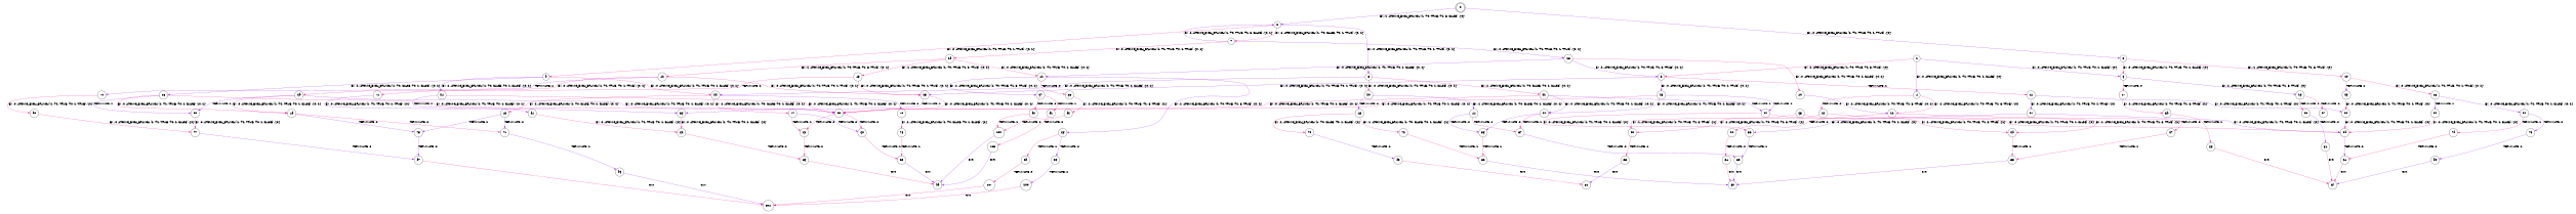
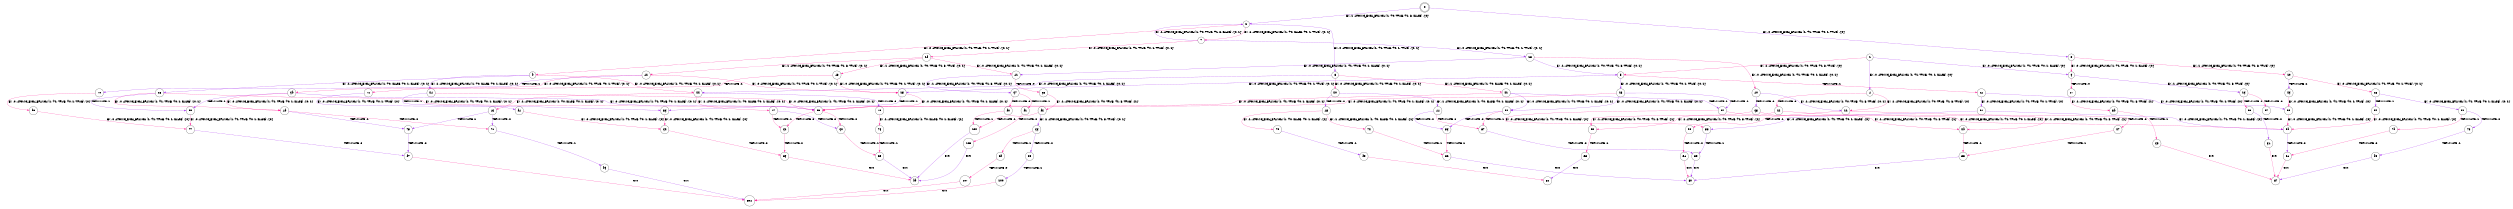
  digraph {
    fontname="DejaVu Sans"
    node [fontname="DejaVu Sans" shape=circle]
    edge [color=deeppink fontname="DejaVu Sans"]
    0 [peripheries=2]
    2
    3
    1
    4
    5
    6
    7
    8
    9
    10
    11
    12
    13
    14
    15
    16
    17
    18
    19
    20
    21
    22
    23
    24
    25
    26
    27
    28
    29
    30
    31
    32
    33
    34
    35
    36
    37
    38
    39
    40
    41
    42
    43
    44
    45
    46
    47
    48
    49
    50
    51
    52
    53
    54
    55
    56
    57
    58
    59
    60
    61
    62
    64
    63
    65
    66
    67
    68
    69
    70
    71
    72
    73
    74
    75
    76
    77
    78
    79
    80
    81
    82
    83
    84
    85
    86
    87
    88
    89
    90
    91
    92
    93
    94
    95
    96
    97
    98
    99
    100
    n102 [label=107]
    102
    103
    n105 [label=504]
    0 -> 2 [color=purple label="EX !1 !ATOMIC_EXCH_BRANCH (1, +0, TRUE, +1, 3, FALSE) !{0}"]
    0 -> 3 [color=purple label="EX !0 !ATOMIC_EXCH_BRANCH (1, +1, TRUE, +0, 1, TRUE) !{0}"]
    2 -> 7 [label="EX !1 !ATOMIC_EXCH_BRANCH (1, +0, FALSE, +0, 1, TRUE) !{0, 1}"]
    2 -> 8 [color=purple label="EX !0 !ATOMIC_EXCH_BRANCH (1, +1, TRUE, +0, 1, TRUE) !{0, 1}"]
    2 -> 9 [label="EX !0 !ATOMIC_EXCH_BRANCH (1, +1, TRUE, +0, 1, TRUE) !{0, 1}"]
    3 -> 6 [label="EX !0 !ATOMIC_EXCH_BRANCH (1, +1, TRUE, +0, 1, FALSE) !{0}"]
    3 -> 10 [label="EX !1 !ATOMIC_EXCH_BRANCH (1, +0, TRUE, +1, 3, TRUE) !{0}"]
    1 -> 4 [color=purple label="EX !0 !ATOMIC_EXCH_BRANCH (1, +1, TRUE, +0, 1, FALSE) !{0}"]
    1 -> 5 [label="EX !1 !ATOMIC_EXCH_BRANCH (1, +0, TRUE, +1, 3, TRUE) !{0}"]
    1 -> 6 [color=purple label="EX !0 !ATOMIC_EXCH_BRANCH (1, +1, TRUE, +0, 1, FALSE) !{0}"]
    4 -> 11 [label="EX !1 !ATOMIC_EXCH_BRANCH (1, +0, TRUE, +1, 3, TRUE) !{0}"]
    4 -> 12 [label="TERMINATE !0"]
    5 -> 13 [color=purple label="EX !0 !ATOMIC_EXCH_BRANCH (1, +1, TRUE, +0, 1, TRUE) !{0, 1}"]
    5 -> 14 [label="TERMINATE !1"]
    5 -> 15 [color=purple label="EX !0 !ATOMIC_EXCH_BRANCH (1, +1, TRUE, +0, 1, TRUE) !{0, 1}"]
    6 -> 16 [color=purple label="EX !1 !ATOMIC_EXCH_BRANCH (1, +0, TRUE, +1, 3, TRUE) !{0}"]
    6 -> 17 [label="TERMINATE !0"]
    7 -> 2 [color=purple label="EX !1 !ATOMIC_EXCH_BRANCH (1, +0, TRUE, +1, 3, FALSE) !{0, 1}"]
    7 -> 18 [color=purple label="EX !0 !ATOMIC_EXCH_BRANCH (1, +1, TRUE, +0, 1, TRUE) !{0, 1}"]
    7 -> 19 [label="EX !0 !ATOMIC_EXCH_BRANCH (1, +1, TRUE, +0, 1, TRUE) !{0, 1}"]
    8 -> 20 [label="EX !0 !ATOMIC_EXCH_BRANCH (1, +1, TRUE, +0, 1, FALSE) !{0, 1}"]
    8 -> 21 [label="EX !1 !ATOMIC_EXCH_BRANCH (1, +0, FALSE, +0, 1, FALSE) !{0, 1}"]
    8 -> 22 [color=purple label="EX !0 !ATOMIC_EXCH_BRANCH (1, +1, TRUE, +0, 1, FALSE) !{0, 1}"]
    9 -> 22 [label="EX !0 !ATOMIC_EXCH_BRANCH (1, +1, TRUE, +0, 1, FALSE) !{0, 1}"]
    9 -> 23 [color=purple label="EX !1 !ATOMIC_EXCH_BRANCH (1, +0, FALSE, +0, 1, FALSE) !{0, 1}"]
    9 -> 24 [color=purple label="EX !1 !ATOMIC_EXCH_BRANCH (1, +0, FALSE, +0, 1, FALSE) !{0, 1}"]
    10 -> 25 [label="EX !0 !ATOMIC_EXCH_BRANCH (1, +1, TRUE, +0, 1, TRUE) !{0, 1}"]
    10 -> 26 [color=purple label="TERMINATE !1"]
    11 -> 27 [label="TERMINATE !0"]
    11 -> 28 [label="TERMINATE !1"]
    12 -> 29 [label="EX !1 !ATOMIC_EXCH_BRANCH (1, +0, TRUE, +1, 3, TRUE) !{1}"]
    12 -> 30 [label="EX !1 !ATOMIC_EXCH_BRANCH (1, +0, TRUE, +1, 3, TRUE) !{1}"]
    13 -> 31 [color=purple label="EX !0 !ATOMIC_EXCH_BRANCH (1, +1, TRUE, +0, 1, FALSE) !{0, 1}"]
    13 -> 32 [color=purple label="TERMINATE !1"]
    13 -> 33 [label="EX !0 !ATOMIC_EXCH_BRANCH (1, +1, TRUE, +0, 1, FALSE) !{0, 1}"]
    14 -> 34 [color=purple label="EX !0 !ATOMIC_EXCH_BRANCH (1, +1, TRUE, +0, 1, TRUE) !{0}"]
    14 -> 35 [color=purple label="EX !0 !ATOMIC_EXCH_BRANCH (1, +1, TRUE, +0, 1, TRUE) !{0}"]
    15 -> 33 [label="EX !0 !ATOMIC_EXCH_BRANCH (1, +1, TRUE, +0, 1, FALSE) !{0, 1}"]
    15 -> 36 [color=purple label="TERMINATE !1"]
    16 -> 37 [label="TERMINATE !0"]
    16 -> 38 [label="TERMINATE !1"]
    17 -> 39 [label="EX !1 !ATOMIC_EXCH_BRANCH (1, +0, TRUE, +1, 3, TRUE) !{1}"]
    18 -> 5 [color=purple label="EX !1 !ATOMIC_EXCH_BRANCH (1, +0, TRUE, +1, 3, TRUE) !{0, 1}"]
    18 -> 40 [label="EX !0 !ATOMIC_EXCH_BRANCH (1, +1, TRUE, +0, 1, FALSE) !{0, 1}"]
    18 -> 41 [color=purple label="EX !0 !ATOMIC_EXCH_BRANCH (1, +1, TRUE, +0, 1, FALSE) !{0, 1}"]
    19 -> 41 [label="EX !0 !ATOMIC_EXCH_BRANCH (1, +1, TRUE, +0, 1, FALSE) !{0, 1}"]
    19 -> 42 [label="EX !1 !ATOMIC_EXCH_BRANCH (1, +0, TRUE, +1, 3, TRUE) !{0, 1}"]
    19 -> 43 [label="EX !1 !ATOMIC_EXCH_BRANCH (1, +0, TRUE, +1, 3, TRUE) !{0, 1}"]
    20 -> 44 [color=purple label="EX !1 !ATOMIC_EXCH_BRANCH (1, +0, FALSE, +0, 1, FALSE) !{0, 1}"]
    20 -> 45 [color=purple label="TERMINATE !0"]
    21 -> 31 [color=purple label="EX !0 !ATOMIC_EXCH_BRANCH (1, +1, TRUE, +0, 1, FALSE) !{0, 1}"]
    21 -> 32 [color=purple label="TERMINATE !1"]
    21 -> 33 [label="EX !0 !ATOMIC_EXCH_BRANCH (1, +1, TRUE, +0, 1, FALSE) !{0, 1}"]
    22 -> 46 [label="EX !1 !ATOMIC_EXCH_BRANCH (1, +0, FALSE, +0, 1, FALSE) !{0, 1}"]
    22 -> 47 [label="EX !1 !ATOMIC_EXCH_BRANCH (1, +0, FALSE, +0, 1, FALSE) !{0, 1}"]
    22 -> 48 [color=purple label="TERMINATE !0"]
    23 -> 33 [label="EX !0 !ATOMIC_EXCH_BRANCH (1, +1, TRUE, +0, 1, FALSE) !{0, 1}"]
    23 -> 49 [label="EX !0 !ATOMIC_EXCH_BRANCH (1, +1, TRUE, +0, 1, FALSE) !{0, 1}"]
    23 -> 50 [color=purple label="TERMINATE !1"]
    24 -> 33 [label="EX !0 !ATOMIC_EXCH_BRANCH (1, +1, TRUE, +0, 1, FALSE) !{0, 1}"]
    24 -> 36 [color=purple label="TERMINATE !1"]
    25 -> 51 [color=purple label="EX !0 !ATOMIC_EXCH_BRANCH (1, +1, TRUE, +0, 1, FALSE) !{0, 1}"]
    25 -> 52 [color=purple label="TERMINATE !1"]
    26 -> 35 [label="EX !0 !ATOMIC_EXCH_BRANCH (1, +1, TRUE, +0, 1, TRUE) !{0}"]
    27 -> 53 [label="TERMINATE !1"]
    28 -> 54 [label="TERMINATE !0"]
    29 -> 53 [label="TERMINATE !1"]
    30 -> 55 [label="TERMINATE !1"]
    31 -> 56 [color=purple label="TERMINATE !0"]
    31 -> 57 [label="TERMINATE !1"]
    32 -> 58 [label="EX !0 !ATOMIC_EXCH_BRANCH (1, +1, TRUE, +0, 1, FALSE) !{0}"]
    32 -> 59 [label="EX !0 !ATOMIC_EXCH_BRANCH (1, +1, TRUE, +0, 1, FALSE) !{0}"]
    33 -> 60 [label="TERMINATE !0"]
    33 -> 61 [label="TERMINATE !3"]
    34 -> 58 [color=purple label="EX !0 !ATOMIC_EXCH_BRANCH (1, +1, TRUE, +0, 1, FALSE) !{0}"]
    34 -> 59 [color=purple label="EX !0 !ATOMIC_EXCH_BRANCH (1, +1, TRUE, +0, 1, FALSE) !{0}"]
    35 -> 59 [label="EX !0 !ATOMIC_EXCH_BRANCH (1, +1, TRUE, +0, 1, FALSE) !{0}"]
    36 -> 62 [label="EX !0 !ATOMIC_EXCH_BRANCH (1, +1, TRUE, +0, 1, FALSE) !{0}"]
    38 -> 64 [color=purple label="TERMINATE !0"]
    39 -> 63 [label="TERMINATE !1"]
    40 -> 11 [color=purple label="EX !1 !ATOMIC_EXCH_BRANCH (1, +0, TRUE, +1, 3, TRUE) !{0, 1}"]
-   41 -> 66 [color=purple label="EX !1 !ATOMIC_EXCH_BRANCH (1, +0, TRUE, +1, 3, TRUE) !{0, 1}"]
+   40 -> 65 [color=purple label="TERMINATE !0"]
+   92 -> 66 [color=purple label="EX !1 !ATOMIC_EXCH_BRANCH (1, +0, TRUE, +1, 3, TRUE) !{0, 1}"]
    41 -> 67 [color=purple label="EX !1 !ATOMIC_EXCH_BRANCH (1, +0, TRUE, +1, 3, TRUE) !{0, 1}"]
    41 -> 68 [label="TERMINATE !0"]
    42 -> 15 [label="EX !0 !ATOMIC_EXCH_BRANCH (1, +1, TRUE, +0, 1, TRUE) !{0, 1}"]
    42 -> 69 [label="EX !0 !ATOMIC_EXCH_BRANCH (1, +1, TRUE, +0, 1, TRUE) !{0, 1}"]
    42 -> 70 [color=purple label="TERMINATE !1"]
    43 -> 15 [label="EX !0 !ATOMIC_EXCH_BRANCH (1, +1, TRUE, +0, 1, TRUE) !{0, 1}"]
    43 -> 71 [label="TERMINATE !1"]
    44 -> 56 [color=purple label="TERMINATE !0"]
    44 -> 57 [label="TERMINATE !1"]
    45 -> 72 [label="EX !1 !ATOMIC_EXCH_BRANCH (1, +0, FALSE, +0, 1, FALSE) !{1}"]
    45 -> 73 [label="EX !1 !ATOMIC_EXCH_BRANCH (1, +0, FALSE, +0, 1, FALSE) !{1}"]
    46 -> 74 [color=purple label="TERMINATE !0"]
    46 -> 75 [color=purple label="TERMINATE !1"]
    47 -> 60 [color=purple label="TERMINATE !0"]
    47 -> 61 [label="TERMINATE !1"]
    48 -> 76 [label="EX !1 !ATOMIC_EXCH_BRANCH (1, +0, FALSE, +0, 1, FALSE) !{1}"]
    49 -> 74 [label="TERMINATE !0"]
    49 -> 75 [color=purple label="TERMINATE !1"]
    50 -> 77 [label="EX !0 !ATOMIC_EXCH_BRANCH (1, +1, TRUE, +0, 1, FALSE) !{0}"]
    51 -> 78 [color=purple label="TERMINATE !0"]
    51 -> 79 [label="TERMINATE !1"]
    52 -> 59 [label="EX !0 !ATOMIC_EXCH_BRANCH (1, +1, TRUE, +0, 1, FALSE) !{0}"]
    53 -> 80 [color=purple label=exit]
    54 -> 80 [label=exit]
    55 -> 81 [color=purple label=exit]
    56 -> 82 [label="TERMINATE !1"]
    57 -> 83 [color=purple label="TERMINATE !0"]
    58 -> 83 [color=purple label="TERMINATE !1"]
    59 -> 84 [color=purple label="TERMINATE !0"]
    60 -> 85 [label="TERMINATE !1"]
    61 -> 86 [label="TERMINATE !0"]
    62 -> 86 [label="TERMINATE !0"]
    64 -> 87 [label=exit]
    63 -> 87 [label=exit]
    65 -> 29 [label="EX !1 !ATOMIC_EXCH_BRANCH (1, +0, TRUE, +1, 3, TRUE) !{1}"]
    65 -> 30 [label="EX !1 !ATOMIC_EXCH_BRANCH (1, +0, TRUE, +1, 3, TRUE) !{1}"]
    66 -> 88 [color=purple label="TERMINATE !0"]
    66 -> 89 [label="TERMINATE !1"]
    67 -> 90 [label="TERMINATE !0"]
    67 -> 91 [label="TERMINATE !1"]
    68 -> 92 [label="EX !1 !ATOMIC_EXCH_BRANCH (1, +0, TRUE, +1, 3, TRUE) !{1}"]
    69 -> 33 [color=purple label="EX !0 !ATOMIC_EXCH_BRANCH (1, +1, TRUE, +0, 1, FALSE) !{0, 1}"]
    69 -> 49 [label="EX !0 !ATOMIC_EXCH_BRANCH (1, +1, TRUE, +0, 1, FALSE) !{0, 1}"]
    69 -> 50 [color=purple label="TERMINATE !1"]
    70 -> 93 [label="EX !0 !ATOMIC_EXCH_BRANCH (1, +1, TRUE, +0, 1, TRUE) !{0}"]
    71 -> 94 [color=purple label="EX !0 !ATOMIC_EXCH_BRANCH (1, +1, TRUE, +0, 1, TRUE) !{0}"]
    72 -> 82 [label="TERMINATE !1"]
    73 -> 95 [color=purple label="TERMINATE !1"]
    74 -> 96 [color=purple label="TERMINATE !1"]
    75 -> 97 [color=purple label="TERMINATE !0"]
    76 -> 85 [label="TERMINATE !1"]
    77 -> 97 [color=purple label="TERMINATE !0"]
    78 -> 98 [color=purple label="TERMINATE !1"]
    79 -> 84 [label="TERMINATE !0"]
    82 -> 80 [color=purple label=exit]
    83 -> 80 [color=purple label=exit]
    84 -> 87 [label=exit]
    85 -> 99 [color=purple label=exit]
    86 -> 99 [label=exit]
    88 -> 100 [color=purple label="TERMINATE !1"]
    89 -> n102 [label="TERMINATE !0"]
    90 -> 102 [label="TERMINATE !1"]
    91 -> 103 [label="TERMINATE !0"]
    92 -> 102 [label="TERMINATE !1"]
    93 -> 77 [label="EX !0 !ATOMIC_EXCH_BRANCH (1, +1, TRUE, +0, 1, FALSE) !{0}"]
    94 -> 62 [label="EX !0 !ATOMIC_EXCH_BRANCH (1, +1, TRUE, +0, 1, FALSE) !{0}"]
    95 -> 81 [label=exit]
    96 -> n105 [color=purple label=exit]
    97 -> n105 [label=exit]
    98 -> 87 [color=purple label=exit]
    100 -> n105 [label=exit]
    n102 -> n105 [label=exit]
    102 -> 99 [color=purple label=exit]
    103 -> 99 [color=purple label=exit]
  }
